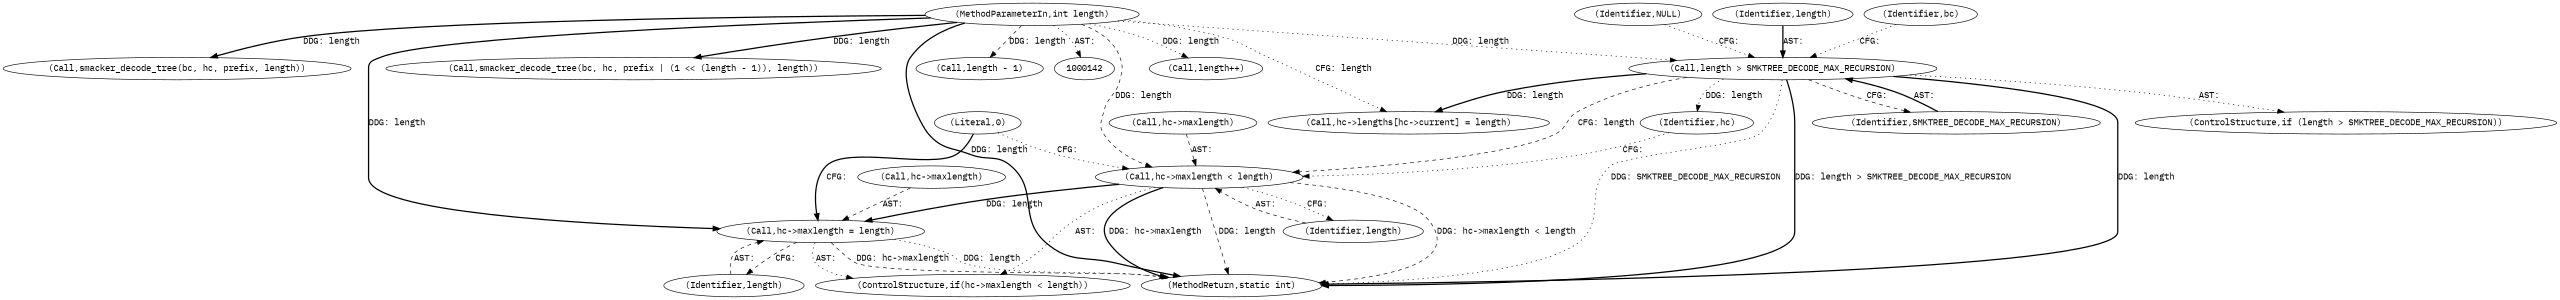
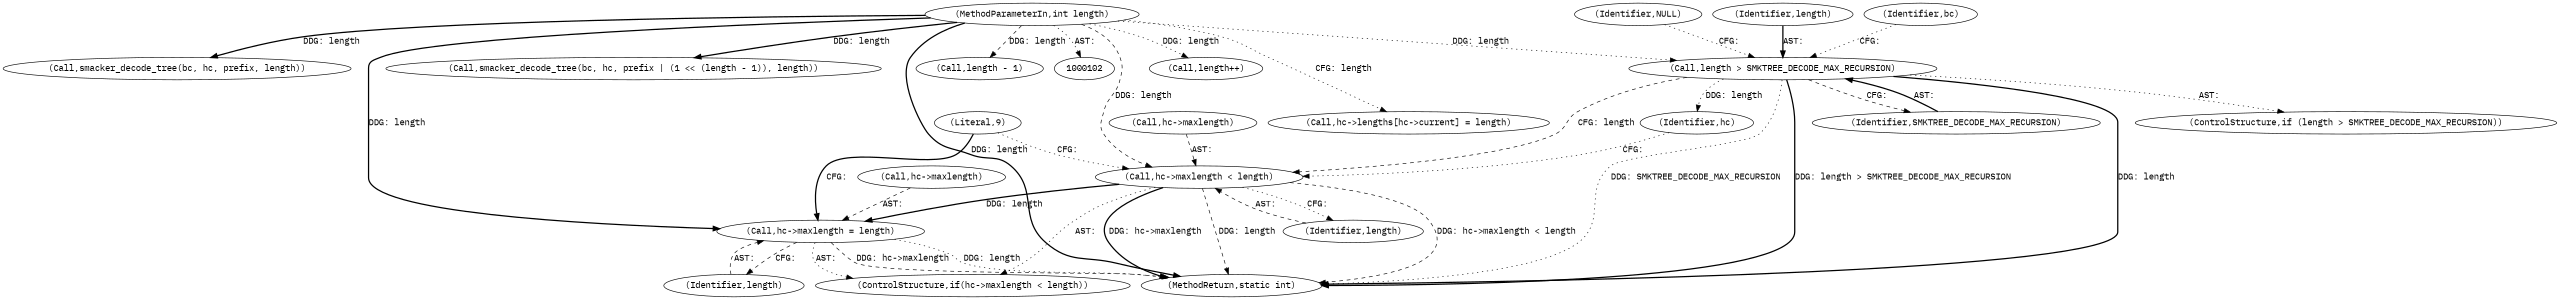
  digraph {
    fontname="IBM Plex Mono"
    node [fontname="IBM Plex Mono"]
    edge [fontname="IBM Plex Mono" style=dotted]
    n1 [label="(Call,hc->maxlength = length)"]
    n2 [label="(MethodReturn,static int)"]
    n3 [label="(ControlStructure,if(hc->maxlength < length))"]
    n4 [label="(Identifier,length)"]
    n5 [label="(Call,hc->maxlength < length)"]
    n6 [label="(Identifier,length)"]
    n7 [label="(Call,length > SMKTREE_DECODE_MAX_RECURSION)"]
    n8 [label="(Call,hc->lengths[hc->current] = length)"]
    n9 [label="(Identifier,SMKTREE_DECODE_MAX_RECURSION)"]
    n10 [label="(ControlStructure,if (length > SMKTREE_DECODE_MAX_RECURSION))"]
    n11 [label="(Identifier,hc)"]
    n12 [label="(Call,length++)"]
    n13 [label="(MethodParameterIn,int length)"]
    n14 [label="(Call,smacker_decode_tree(bc, hc, prefix, length))"]
    n15 [label="(Call,smacker_decode_tree(bc, hc, prefix | (1 << (length - 1)), length))"]
    n16 [label="(Call,length - 1)"]
-   1000102 [label=1000142]
+   1000102
    n18 [label="(Identifier,bc)"]
    n19 [label="(Call,hc->maxlength)"]
    n20 [label="(Identifier,NULL)"]
    n21 [label="(Call,hc->maxlength)"]
-   n22 [label="(Literal,0)"]
+   n22 [label="(Literal,9)"]
    n23 [label="(Identifier,length)"]
    n1 -> n2 [label="DDG: hc->maxlength" style=dashed]
    n1 -> n2 [label="DDG: length"]
    n1 -> n3 [label="AST: "]
    n1 -> n4 [label="CFG: " style=dashed]
    n4 -> n1 [label="AST: " style=dashed]
    n5 -> n1 [label="DDG: length" style=bold]
    n5 -> n2 [label="DDG: hc->maxlength < length" style=dashed]
    n5 -> n2 [label="DDG: hc->maxlength" style=bold]
    n5 -> n2 [label="DDG: length" style=dashed]
    n5 -> n3 [label="AST: "]
    n5 -> n6 [label="CFG: "]
    n6 -> n5 [label="AST: " style=dashed]
    n7 -> n2 [label="DDG: length" style=bold]
    n7 -> n2 [label="DDG: SMKTREE_DECODE_MAX_RECURSION"]
    n7 -> n2 [label="DDG: length > SMKTREE_DECODE_MAX_RECURSION" style=bold]
    n7 -> n5 [label="CFG: length" style=dashed]
-   n7 -> n8 [label="DDG: length" style=bold]
    n7 -> n9 [label="CFG: " style=dashed]
    n7 -> n10 [label="AST: "]
    n7 -> n11 [label="DDG: length"]
    n9 -> n7 [label="AST: " style=bold]
    n11 -> n5 [label="CFG: "]
    n13 -> n1 [label="DDG: length" style=bold]
    n13 -> n2 [label="DDG: length" style=bold]
    n13 -> n5 [label="DDG: length" style=dashed]
    n13 -> n7 [label="DDG: length"]
    n13 -> n8 [label="CFG: length"]
    n13 -> n12 [label="DDG: length"]
    n13 -> n14 [label="DDG: length" style=bold]
    n13 -> n15 [label="DDG: length" style=bold]
    n13 -> n16 [label="DDG: length" style=dashed]
    n13 -> 1000102 [label="AST: "]
    n18 -> n7 [label="CFG: "]
    n19 -> n5 [label="AST: " style=dashed]
    n20 -> n7 [label="CFG: "]
    n21 -> n1 [label="AST: " style=dashed]
    n22 -> n1 [label="CFG: " style=bold]
    n22 -> n5 [label="CFG: "]
    n23 -> n7 [label="AST: " style=bold]
  }
